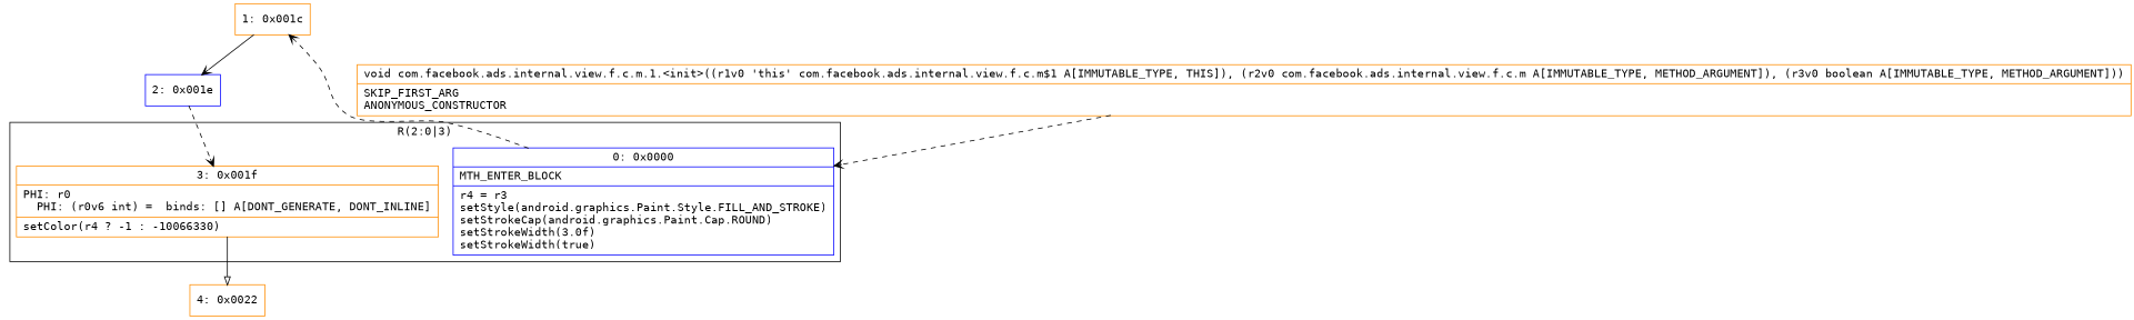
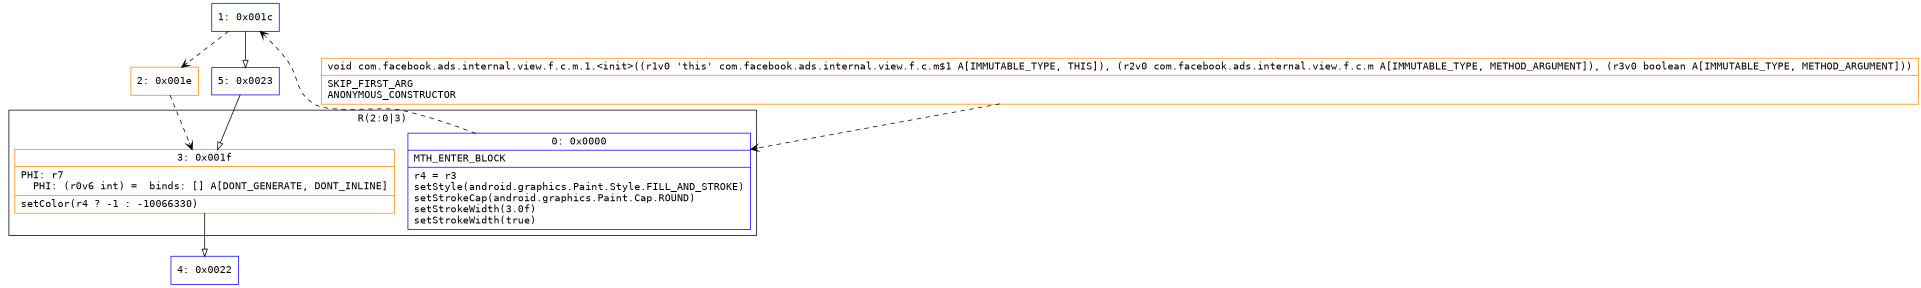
  digraph {
    fontname="DejaVu Sans Mono"
    node [color=blue fontname="DejaVu Sans Mono" shape=record]
    edge [arrowhead=vee fontname="DejaVu Sans Mono" style=dashed]
    n1 [label="{0\:\ 0x0000|MTH_ENTER_BLOCK\l|r4 = r3\lsetStyle(android.graphics.Paint.Style.FILL_AND_STROKE)\lsetStrokeCap(android.graphics.Paint.Cap.ROUND)\lsetStrokeWidth(3.0f)\lsetStrokeWidth(true)\l}"]
-   n2 [color=darkorange label="{3\:\ 0x001f|PHI: r0 \l  PHI: (r0v6 int) =  binds: [] A[DONT_GENERATE, DONT_INLINE]\l|setColor(r4 ? \-1 : \-10066330)\l}"]
-   n3 [color=darkorange label="{1\:\ 0x001c}"]
-   n4 [color=darkorange label="{4\:\ 0x0022}"]
-   n5 [label="{2\:\ 0x001e}"]
+   n2 [color=darkorange label="{3\:\ 0x001f|PHI: r7 \l  PHI: (r0v6 int) =  binds: [] A[DONT_GENERATE, DONT_INLINE]\l|setColor(r4 ? \-1 : \-10066330)\l}"]
+   n3 [label="{1\:\ 0x001c}"]
+   n4 [label="{4\:\ 0x0022}"]
+   n5 [color=darkorange label="{2\:\ 0x001e}"]
+   n6 [label="{5\:\ 0x0023}"]
    n7 [color=darkorange label="{void com.facebook.ads.internal.view.f.c.m.1.\<init\>((r1v0 'this' com.facebook.ads.internal.view.f.c.m$1 A[IMMUTABLE_TYPE, THIS]), (r2v0 com.facebook.ads.internal.view.f.c.m A[IMMUTABLE_TYPE, METHOD_ARGUMENT]), (r3v0 boolean A[IMMUTABLE_TYPE, METHOD_ARGUMENT]))  | SKIP_FIRST_ARG\lANONYMOUS_CONSTRUCTOR\l}"]
    subgraph cluster_1 {
      label="R(2:0|3)"
      n1
      n2
    }
    n1 -> n3
    n2 -> n4 [arrowhead=onormal style=solid]
-   n3 -> n5 [style=solid]
+   n3 -> n5
+   n3 -> n6 [arrowhead=onormal style=solid]
    n5 -> n2
+   n6 -> n2 [arrowhead=onormal style=solid]
    n7 -> n1
  }
